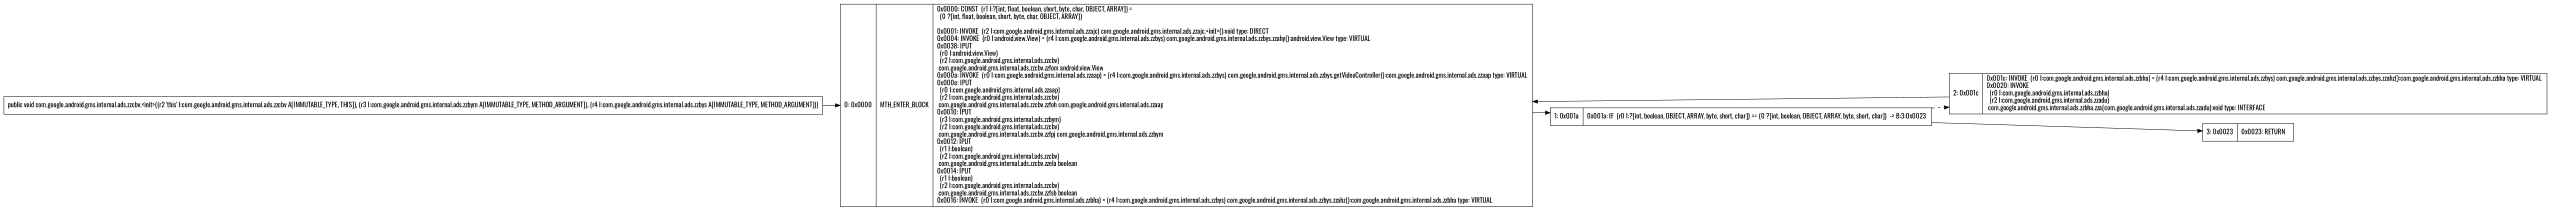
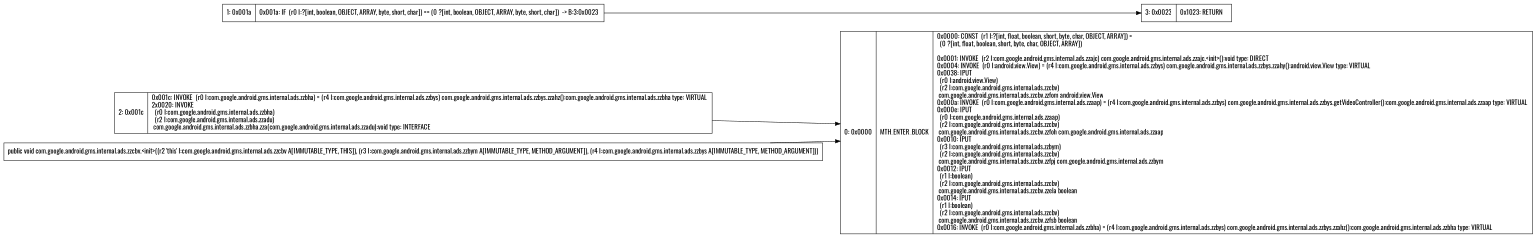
  digraph {
    fontname=Oswald
    rankdir=LR
    node [fontname=Oswald shape=record]
    edge [fontname=Oswald]
    n1 [label="{0\:\ 0x0000|MTH_ENTER_BLOCK\l|0x0000: CONST  (r1 I:?[int, float, boolean, short, byte, char, OBJECT, ARRAY]) = \l  (0 ?[int, float, boolean, short, byte, char, OBJECT, ARRAY])\l \l0x0001: INVOKE  (r2 I:com.google.android.gms.internal.ads.zzajc) com.google.android.gms.internal.ads.zzajc.\<init\>():void type: DIRECT \l0x0004: INVOKE  (r0 I:android.view.View) = (r4 I:com.google.android.gms.internal.ads.zzbys) com.google.android.gms.internal.ads.zzbys.zzahy():android.view.View type: VIRTUAL \l0x0038: IPUT  \l  (r0 I:android.view.View)\l  (r2 I:com.google.android.gms.internal.ads.zzcbv)\l com.google.android.gms.internal.ads.zzcbv.zzfom android.view.View \l0x000a: INVOKE  (r0 I:com.google.android.gms.internal.ads.zzaap) = (r4 I:com.google.android.gms.internal.ads.zzbys) com.google.android.gms.internal.ads.zzbys.getVideoController():com.google.android.gms.internal.ads.zzaap type: VIRTUAL \l0x000e: IPUT  \l  (r0 I:com.google.android.gms.internal.ads.zzaap)\l  (r2 I:com.google.android.gms.internal.ads.zzcbv)\l com.google.android.gms.internal.ads.zzcbv.zzfoh com.google.android.gms.internal.ads.zzaap \l0x0010: IPUT  \l  (r3 I:com.google.android.gms.internal.ads.zzbym)\l  (r2 I:com.google.android.gms.internal.ads.zzcbv)\l com.google.android.gms.internal.ads.zzcbv.zzfpj com.google.android.gms.internal.ads.zzbym \l0x0012: IPUT  \l  (r1 I:boolean)\l  (r2 I:com.google.android.gms.internal.ads.zzcbv)\l com.google.android.gms.internal.ads.zzcbv.zzela boolean \l0x0014: IPUT  \l  (r1 I:boolean)\l  (r2 I:com.google.android.gms.internal.ads.zzcbv)\l com.google.android.gms.internal.ads.zzcbv.zzfsb boolean \l0x0016: INVOKE  (r0 I:com.google.android.gms.internal.ads.zzbha) = (r4 I:com.google.android.gms.internal.ads.zzbys) com.google.android.gms.internal.ads.zzbys.zzahz():com.google.android.gms.internal.ads.zzbha type: VIRTUAL \l}"]
    n2 [label="{1\:\ 0x001a|0x001a: IF  (r0 I:?[int, boolean, OBJECT, ARRAY, byte, short, char]) == (0 ?[int, boolean, OBJECT, ARRAY, byte, short, char])  \-\> B:3:0x0023 \l}"]
-   n3 [label="{2\:\ 0x001c|0x001c: INVOKE  (r0 I:com.google.android.gms.internal.ads.zzbha) = (r4 I:com.google.android.gms.internal.ads.zzbys) com.google.android.gms.internal.ads.zzbys.zzahz():com.google.android.gms.internal.ads.zzbha type: VIRTUAL \l0x0020: INVOKE  \l  (r0 I:com.google.android.gms.internal.ads.zzbha)\l  (r2 I:com.google.android.gms.internal.ads.zzadu)\l com.google.android.gms.internal.ads.zzbha.zza(com.google.android.gms.internal.ads.zzadu):void type: INTERFACE \l}"]
-   n4 [label="{3\:\ 0x0023|0x0023: RETURN   \l}"]
+   n3 [label="{2\:\ 0x001c|0x001c: INVOKE  (r0 I:com.google.android.gms.internal.ads.zzbha) = (r4 I:com.google.android.gms.internal.ads.zzbys) com.google.android.gms.internal.ads.zzbys.zzahz():com.google.android.gms.internal.ads.zzbha type: VIRTUAL \l2x0020: INVOKE  \l  (r0 I:com.google.android.gms.internal.ads.zzbha)\l  (r2 I:com.google.android.gms.internal.ads.zzadu)\l com.google.android.gms.internal.ads.zzbha.zza(com.google.android.gms.internal.ads.zzadu):void type: INTERFACE \l}"]
+   n4 [label="{3\:\ 0x0023|0x1023: RETURN   \l}"]
    n5 [label="{public void com.google.android.gms.internal.ads.zzcbv.\<init\>((r2 'this' I:com.google.android.gms.internal.ads.zzcbv A[IMMUTABLE_TYPE, THIS]), (r3 I:com.google.android.gms.internal.ads.zzbym A[IMMUTABLE_TYPE, METHOD_ARGUMENT]), (r4 I:com.google.android.gms.internal.ads.zzbys A[IMMUTABLE_TYPE, METHOD_ARGUMENT])) }"]
-   n1 -> n2
-   n2 -> n3 [style=dashed]
    n2 -> n4
    n3 -> n1
    n5 -> n1
  }
